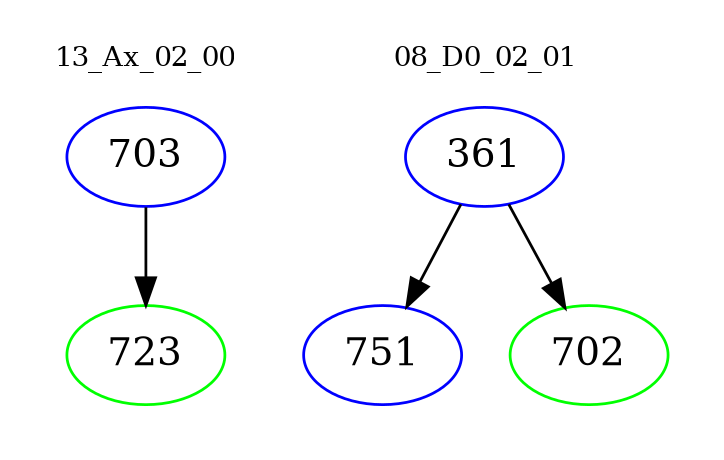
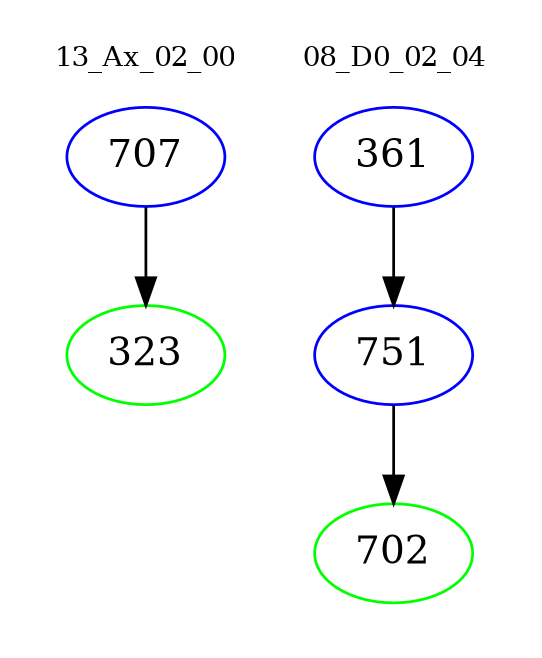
  digraph {
    node [color=blue]
    edge [color=black]
-   n1 [label=703]
-   n2 [color=green label=723]
+   n1 [label=707]
+   n2 [color=green label=323]
    n3 [label=361]
    n4 [label=751]
    n5 [color=green label=702]
    subgraph cluster_1 {
      color=white
      fontsize=10
      label="13_Ax_02_00"
      n1
      n2
    }
    subgraph cluster_2 {
      color=white
      fontsize=10
-     label="08_D0_02_01"
+     label="08_D0_02_04"
      n3
      n4
      n5
    }
    n1 -> n2
    n3 -> n4
-   n3 -> n5
+   n4 -> n5
  }
